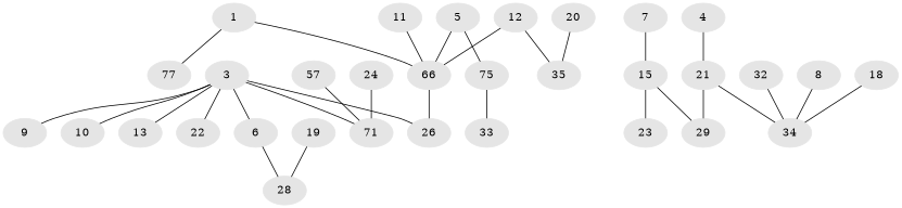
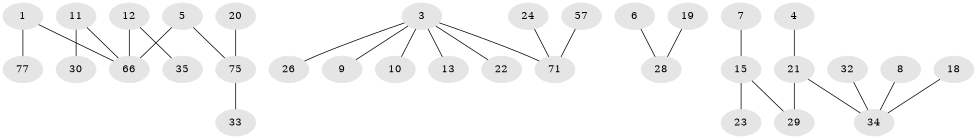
  graph {
    node [color=gray90 style=filled]
    edge [weight=1.0]
    n1 [label=66]
    1
    n3 [label=77]
    26
    n5 [label=75]
    33
    3
    6
    9
    10
    13
    22
    n13 [label=71]
    28
    4
    21
    29
    34
    5
    7
    15
    23
    8
    11
+   30
    12
    35
    18
    19
    20
    24
    n32 [label=57]
    32
-   n1 -- 26
    1 -- n1
    1 -- n3
    n5 -- 33
    3 -- 26
-   3 -- 6
    3 -- 9
    3 -- 10
    3 -- 13
    3 -- 22
    3 -- n13
    6 -- 28
    4 -- 21
    21 -- 29
    21 -- 34
    5 -- n1
    5 -- n5
    7 -- 15
    15 -- 29
    15 -- 23
    8 -- 34
    11 -- n1
+   11 -- 30
    12 -- n1
    12 -- 35
    18 -- 34
    19 -- 28
-   20 -- 35
+   20 -- n5
    24 -- n13
    n32 -- n13
    32 -- 34
  }
